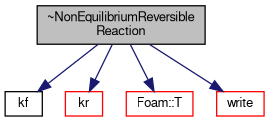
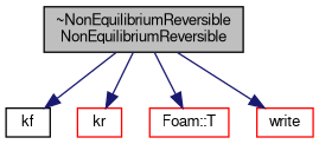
  digraph {
    rankdir=TB
    node [color=red fontname=FreeSans fontsize=10 shape=record]
    edge [color=midnightblue fontname=FreeSans fontsize=10 labelfontname=FreeSans labelfontsize=10 style=solid]
-   n1 [color=black fillcolor=grey75 fontcolor=black height=0.2 label="~NonEquilibriumReversible\lReaction" style=filled width=0.4]
+   n1 [color=black fillcolor=grey75 fontcolor=black height=0.2 label="~NonEquilibriumReversible\lNonEquilibriumReversible" style=filled width=0.4]
    n2 [color=black height=0.2 label=kf width=0.4]
    n3 [height=0.2 label=kr width=0.4]
    n4 [height=0.2 label="Foam::T" width=0.4]
    n5 [height=0.2 label=write width=0.4]
    n1 -> n2
    n1 -> n3
    n1 -> n4
    n1 -> n5
  }
